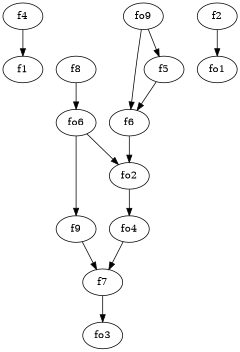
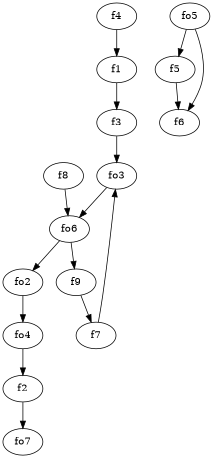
  strict digraph {
    edge [weight=2]
    f1
+   f3
    fo3
    f2
-   fo1
+   fo1 [label=fo7]
    fo6
    f4
    f5
    f6
    fo2
    fo4
    f7
    f8
    f9
-   fo5 [label=fo9]
+   fo5
+   f1 -> f3
+   f3 -> fo3
+   fo3 -> fo6
    f2 -> fo1
    fo6 -> fo2
    fo6 -> f9
    f4 -> f1
    f5 -> f6
-   f6 -> fo2
    fo2 -> fo4
-   fo4 -> f7
+   fo4 -> f2
    f7 -> fo3
    f8 -> fo6
    f9 -> f7
    fo5 -> f5
    fo5 -> f6
  }
